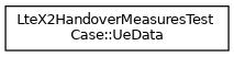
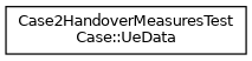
  digraph {
    rankdir=LR
-   n1 [color=black fillcolor=white fontname=Helvetica fontsize=10 height=0.2 label="LteX2HandoverMeasuresTest\lCase::UeData" shape=record style=filled width=0.4]
+   n1 [color=black fillcolor=white fontname=Helvetica fontsize=10 height=0.2 label="Case2HandoverMeasuresTest\lCase::UeData" shape=record style=filled width=0.4]
  }
